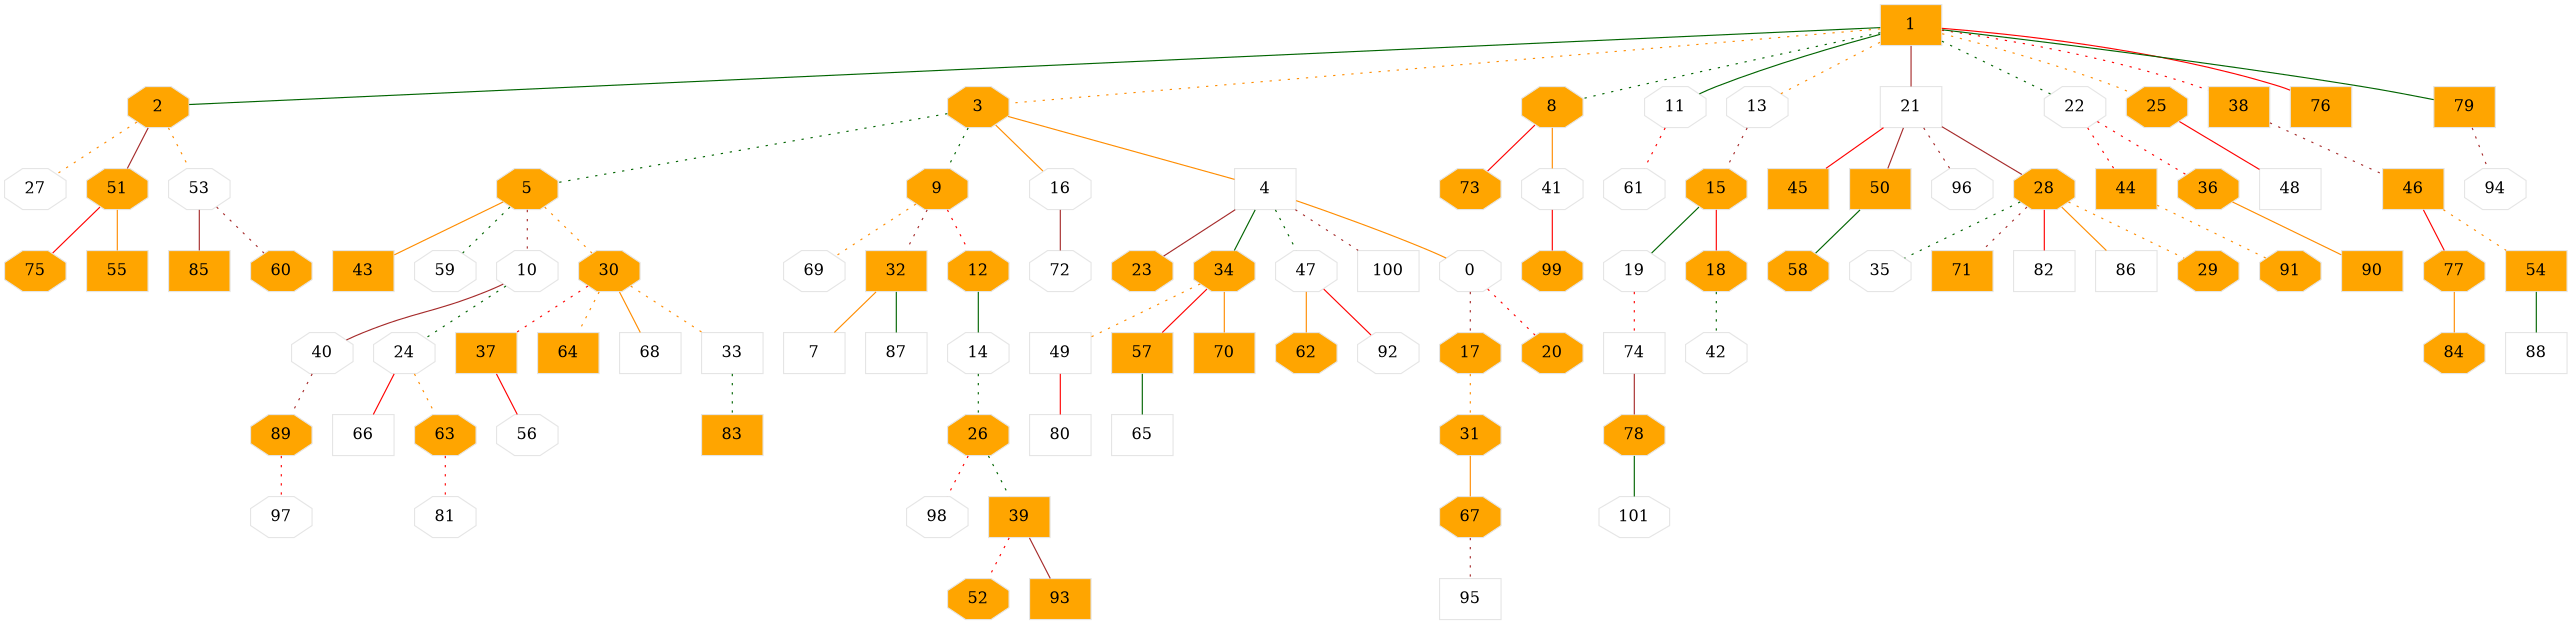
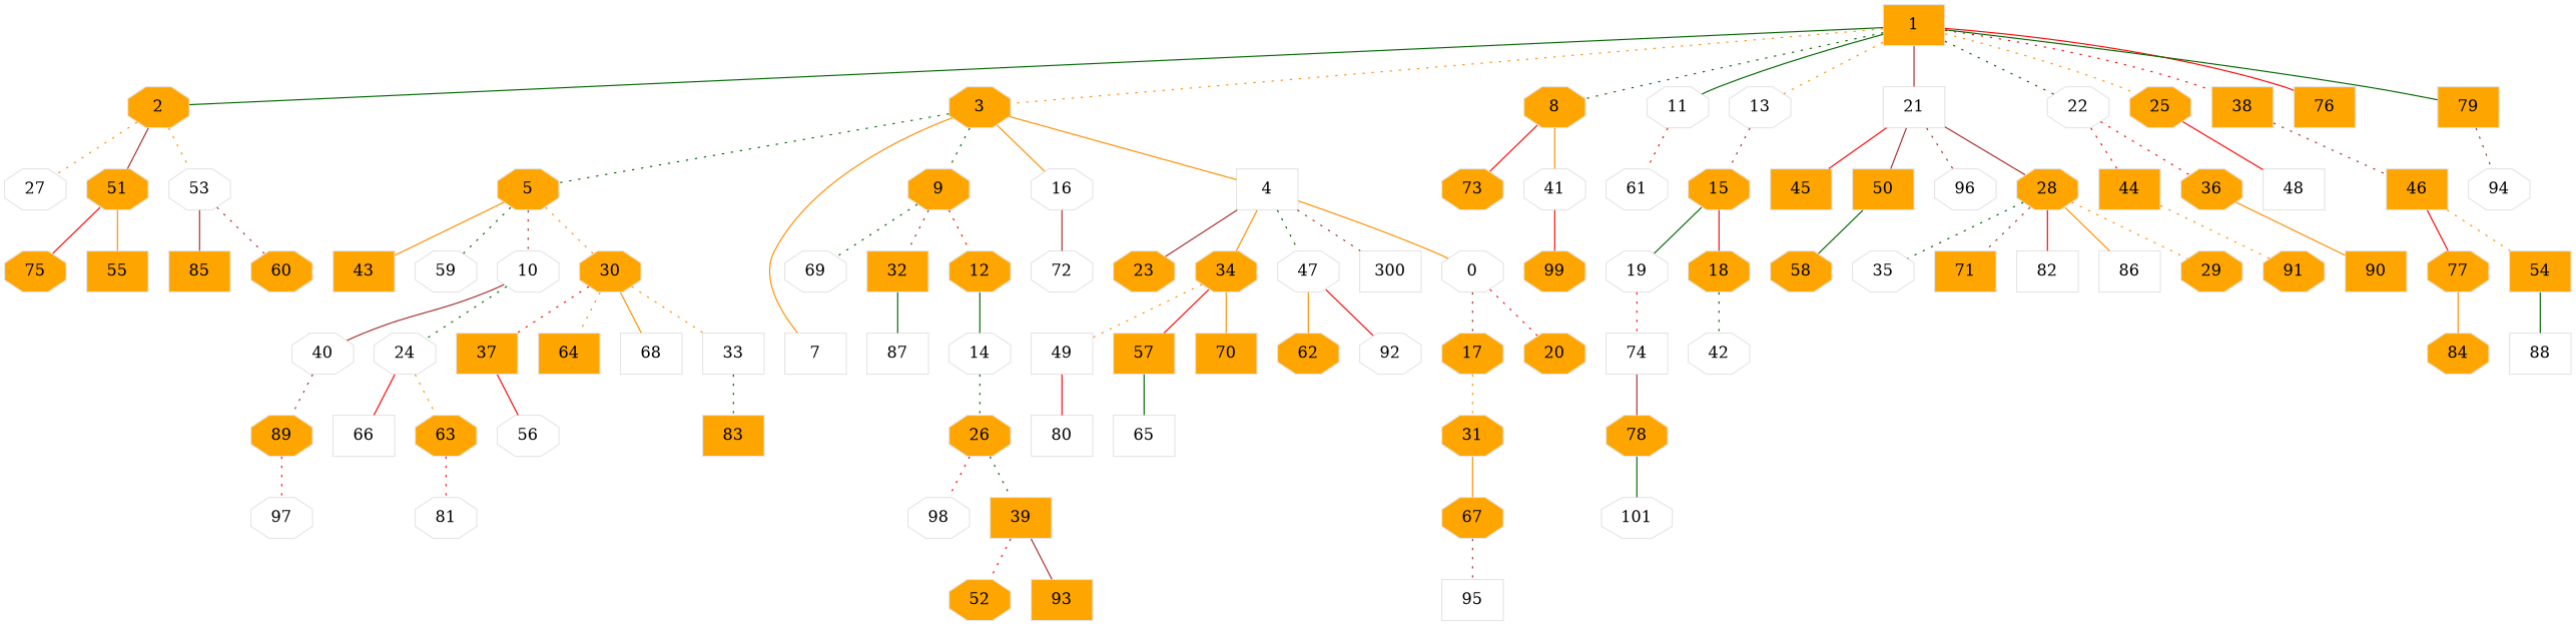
  graph {
    node [color=gray90 fillcolor=orange shape=octagon style=filled]
    edge [color=darkorange style=dotted]
    1 [shape=box]
    2
    3
    8
    11 [fillcolor=white]
    13 [fillcolor=white]
    21 [fillcolor=white shape=box]
    22 [fillcolor=white]
    25
    38 [shape=box]
    76 [shape=box]
    79 [shape=box]
    27 [fillcolor=white]
    51
    53 [fillcolor=white]
    4 [fillcolor=white shape=box]
    5
    7 [fillcolor=white shape=box]
    9
    16 [fillcolor=white]
    41 [fillcolor=white]
    73
    61 [fillcolor=white]
    15
    28
    45 [shape=box]
    50 [shape=box]
    96 [fillcolor=white]
    36
    44 [shape=box]
    48 [fillcolor=white shape=box]
    46 [shape=box]
    94 [fillcolor=white]
    55 [shape=box]
    75
    60
    85 [shape=box]
    n38 [fillcolor=white label=0]
    23
    34
    47 [fillcolor=white]
-   100 [fillcolor=white shape=box]
+   100 [fillcolor=white shape=box label=300]
    10 [fillcolor=white]
    30
    43 [shape=box]
    59 [fillcolor=white]
    12
    32 [shape=box]
    69 [fillcolor=white]
    72 [fillcolor=white]
    17
    20
    49 [fillcolor=white shape=box]
    57 [shape=box]
    70 [shape=box]
    62
    92 [fillcolor=white]
    24 [fillcolor=white]
    40 [fillcolor=white]
    33 [fillcolor=white shape=box]
    37 [shape=box]
    64 [shape=box]
    68 [fillcolor=white shape=box]
    31
    99
    14 [fillcolor=white]
    87 [fillcolor=white shape=box]
    63
    66 [fillcolor=white shape=box]
    89
    26
    18
    19 [fillcolor=white]
    39 [shape=box]
    98 [fillcolor=white]
    42 [fillcolor=white]
    74 [fillcolor=white shape=box]
    67
    78
    29
    35 [fillcolor=white]
    71 [shape=box]
    82 [fillcolor=white shape=box]
    86 [fillcolor=white shape=box]
    58
    90 [shape=box]
    91
    81 [fillcolor=white]
    52
    93 [shape=box]
    83 [shape=box]
    56 [fillcolor=white]
    95 [fillcolor=white shape=box]
    80 [fillcolor=white shape=box]
    65 [fillcolor=white shape=box]
    54 [shape=box]
    77
    97 [fillcolor=white]
    88 [fillcolor=white shape=box]
    84
    101 [fillcolor=white]
    1 -- 2 [color=darkgreen style=solid]
    1 -- 3
    1 -- 8 [color=darkgreen]
    1 -- 11 [color=darkgreen style=solid]
    1 -- 13
    1 -- 21 [color=brown style=solid]
    1 -- 22 [color=darkgreen]
    1 -- 25
    1 -- 38 [color=red]
    1 -- 76 [color=red style=solid]
    1 -- 79 [color=darkgreen style=solid]
    2 -- 27
    2 -- 51 [color=brown style=solid]
    2 -- 53
    3 -- 4 [style=solid]
    3 -- 5 [color=darkgreen]
-   32 -- 7 [style=solid]
+   3 -- 7 [style=solid]
    3 -- 9 [color=darkgreen]
    3 -- 16 [style=solid]
    8 -- 41 [style=solid]
    8 -- 73 [color=red style=solid]
    11 -- 61 [color=red]
    13 -- 15 [color=brown]
    21 -- 28 [color=brown style=solid]
    21 -- 45 [color=red style=solid]
    21 -- 50 [color=brown style=solid]
    21 -- 96 [color=brown]
    22 -- 36 [color=red]
    22 -- 44 [color=red]
    25 -- 48 [color=red style=solid]
    38 -- 46 [color=brown]
    79 -- 94 [color=brown]
    51 -- 55 [style=solid]
    51 -- 75 [color=red style=solid]
    53 -- 60 [color=brown]
    53 -- 85 [color=brown style=solid]
    4 -- n38 [style=solid]
    4 -- 23 [color=brown style=solid]
-   4 -- 34 [color=darkgreen style=solid]
+   4 -- 34 [style=solid]
    4 -- 47 [color=darkgreen]
    4 -- 100 [color=brown]
    5 -- 10 [color=brown]
    5 -- 30
    5 -- 43 [style=solid]
    5 -- 59 [color=darkgreen]
    9 -- 12 [color=red]
    9 -- 32 [color=brown]
-   9 -- 69
+   9 -- 69 [color=darkgreen]
    16 -- 72 [color=brown style=solid]
    41 -- 99 [color=red style=solid]
    15 -- 18 [color=red style=solid]
    15 -- 19 [color=darkgreen style=solid]
    28 -- 29
    28 -- 35 [color=darkgreen]
    28 -- 71 [color=brown]
    28 -- 82 [color=red style=solid]
    28 -- 86 [style=solid]
    50 -- 58 [color=darkgreen style=solid]
    36 -- 90 [style=solid]
    44 -- 91
    46 -- 54
    46 -- 77 [color=red style=solid]
    n38 -- 17 [color=brown]
    n38 -- 20 [color=red]
    34 -- 49
    34 -- 57 [color=red style=solid]
    34 -- 70 [style=solid]
    47 -- 62 [style=solid]
    47 -- 92 [color=red style=solid]
    10 -- 24 [color=darkgreen]
    10 -- 40 [color=brown style=solid]
    30 -- 33
    30 -- 37 [color=red]
    30 -- 64
    30 -- 68 [style=solid]
    12 -- 14 [color=darkgreen style=solid]
    32 -- 87 [color=darkgreen style=solid]
    17 -- 31
    49 -- 80 [color=red style=solid]
    57 -- 65 [color=darkgreen style=solid]
    24 -- 63
    24 -- 66 [color=red style=solid]
    40 -- 89 [color=brown]
    33 -- 83 [color=darkgreen]
    37 -- 56 [color=red style=solid]
    31 -- 67 [style=solid]
    14 -- 26 [color=darkgreen]
    63 -- 81 [color=red]
    89 -- 97 [color=red]
    26 -- 39 [color=darkgreen]
    26 -- 98 [color=red]
    18 -- 42 [color=darkgreen]
    19 -- 74 [color=red]
    39 -- 52 [color=red]
    39 -- 93 [color=brown style=solid]
    74 -- 78 [color=brown style=solid]
    67 -- 95 [color=brown]
    78 -- 101 [color=darkgreen style=solid]
    54 -- 88 [color=darkgreen style=solid]
    77 -- 84 [style=solid]
  }
